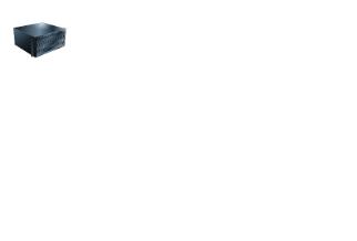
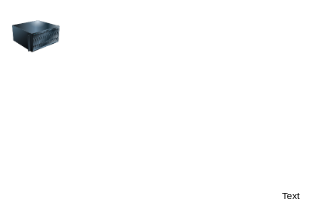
  <mxCell id="0" />
  <mxCell id="1" parent="0" />
  <mxCell id="2" value="" style="image;html=1;image=img/lib/clip_art/computers/Server_128x128.png" vertex="1" parent="1"><mxGeometry x="20" y="20" width="80" height="80" as="geometry" /></mxCell>
+ <mxCell id="3" value="Text" style="text;strokeColor=none;fillColor=none;html=1;align=center;verticalAlign=middle;whiteSpace=wrap;rounded=0;fontSize=16;" vertex="1" parent="1"><mxGeometry x="455" y="311" width="60" height="30" as="geometry" /></mxCell>
